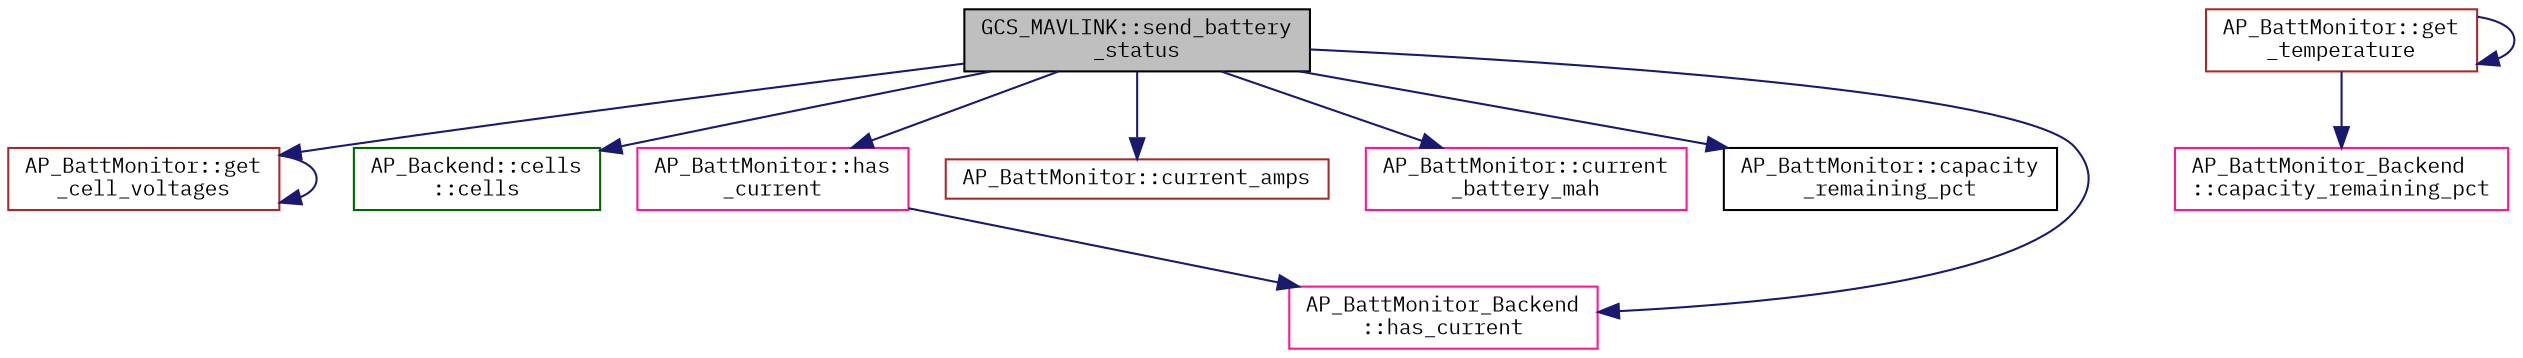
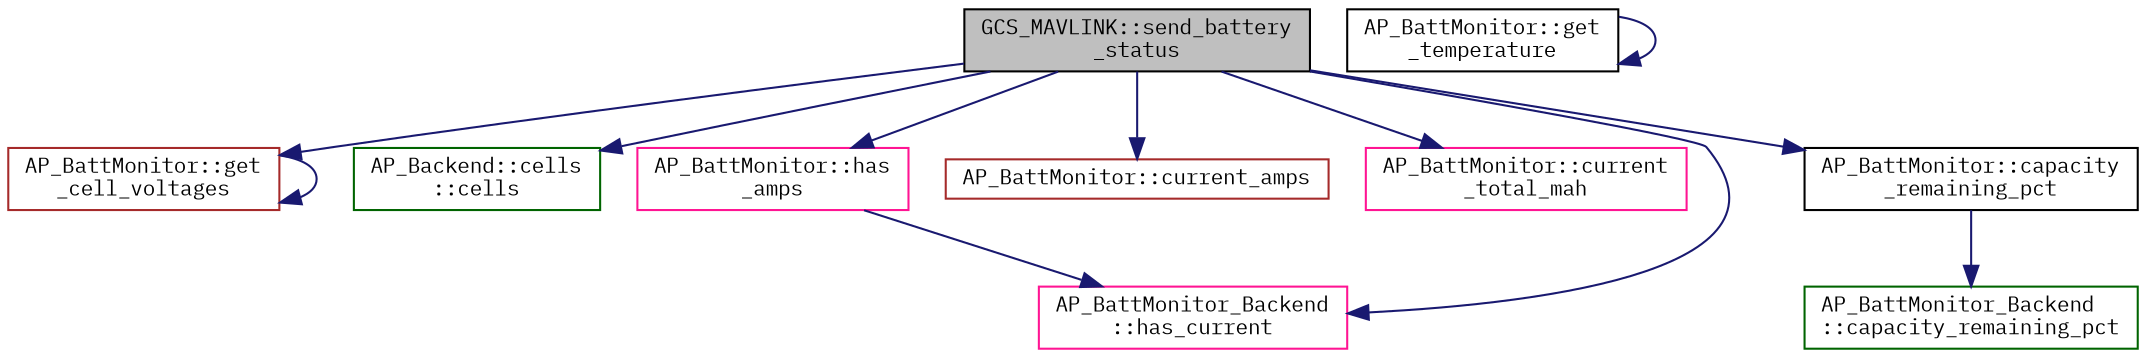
  digraph {
    fontname="IBM Plex Mono"
    rankdir=TB
    node [color=black fillcolor=white fontname="IBM Plex Mono" fontsize=10 shape=record style=filled]
    edge [color=midnightblue fontname="IBM Plex Mono" fontsize=10 labelfontname=Helvetica labelfontsize=10 style=solid]
    n1 [fillcolor=grey75 fontcolor=black height=0.2 label="GCS_MAVLINK::send_battery\l_status" width=0.4]
    n2 [color=brown height=0.2 label="AP_BattMonitor::get\l_cell_voltages" width=0.4]
    n3 [color=darkgreen height=0.2 label="AP_Backend::cells\l::cells" width=0.4]
-   n4 [color=deeppink height=0.2 label="AP_BattMonitor::has\l_current" width=0.4]
+   n4 [color=deeppink height=0.2 label="AP_BattMonitor::has\l_amps" width=0.4]
    n5 [color=brown height=0.2 label="AP_BattMonitor::current_amps" width=0.4]
-   n6 [color=deeppink height=0.2 label="AP_BattMonitor::current\l_battery_mah" width=0.4]
+   n6 [color=deeppink height=0.2 label="AP_BattMonitor::current\l_total_mah" width=0.4]
    n7 [height=0.2 label="AP_BattMonitor::capacity\l_remaining_pct" width=0.4]
    n8 [color=deeppink height=0.2 label="AP_BattMonitor_Backend\l::has_current" width=0.4]
-   n9 [color=brown height=0.2 label="AP_BattMonitor::get\l_temperature" width=0.4]
-   n10 [color=deeppink height=0.2 label="AP_BattMonitor_Backend\l::capacity_remaining_pct" width=0.4]
+   n9 [height=0.2 label="AP_BattMonitor::get\l_temperature" width=0.4]
+   n10 [color=darkgreen height=0.2 label="AP_BattMonitor_Backend\l::capacity_remaining_pct" width=0.4]
    n1 -> n2
    n1 -> n3
    n1 -> n4
    n1 -> n5
    n1 -> n6
    n1 -> n7
    n1 -> n8
    n2 -> n2
    n4 -> n8
-   n9 -> n10
+   n7 -> n10
    n9 -> n9
  }
